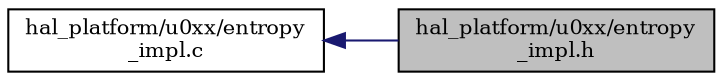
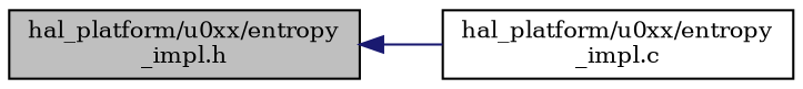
  digraph {
    rankdir=LR
    fontname="DejaVu Serif"
    node [color=black fontname="DejaVu Serif" fontsize=10 shape=record]
    n1 [fillcolor=grey75 fontcolor=black height=0.2 label="hal_platform/u0xx/entropy\l_impl.h" style=filled width=0.4]
    n2 [height=0.2 label="hal_platform/u0xx/entropy\l_impl.c" width=0.4]
-   n2 -> n1 [color=midnightblue dir=back fontname="DejaVu Serif" fontsize=10 labelfontname=Helvetica labelfontsize=10 style=solid]
+   n1 -> n2 [color=midnightblue dir=back fontname="DejaVu Serif" fontsize=10 labelfontname=Helvetica labelfontsize=10 style=solid]
  }
